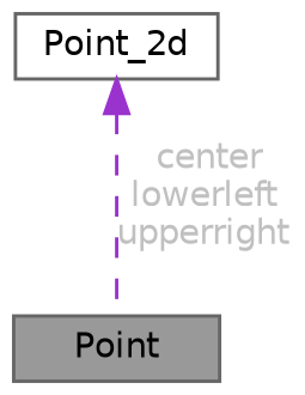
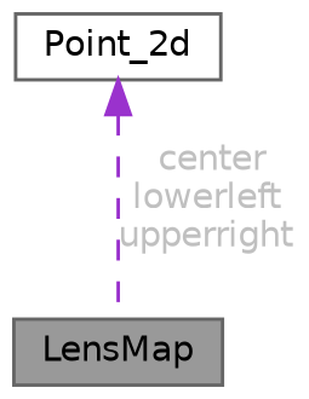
  digraph {
    node [color=gray40 fontname=Helvetica fontsize=10 shape=box style=filled]
-   n1 [fillcolor=grey60 fontcolor=black height=0.2 label=Point width=0.4]
+   n1 [fillcolor=grey60 fontcolor=black height=0.2 label=LensMap width=0.4]
    n2 [fillcolor=white height=0.2 label=Point_2d width=0.4]
    n2 -> n1 [color=darkorchid3 dir=back fontcolor=grey fontname=Helvetica fontsize=10 label=" center\nlowerleft\nupperright" labelfontname=Helvetica labelfontsize=10 style=dashed]
  }
